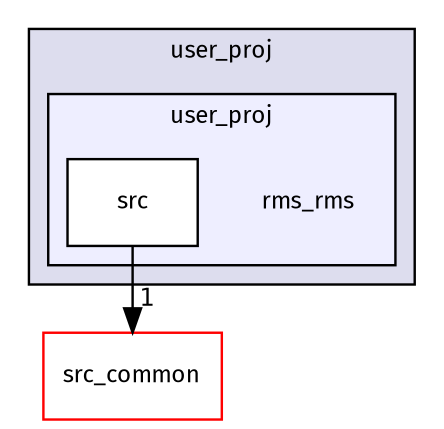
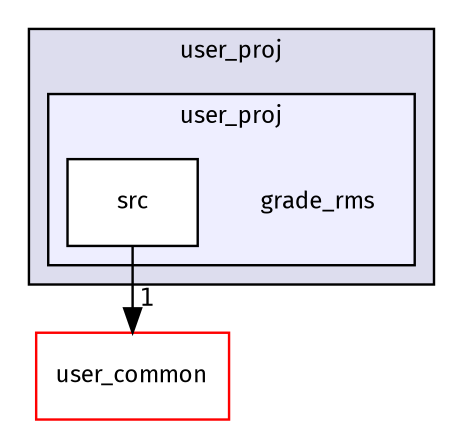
  digraph {
    compound=true
    fontname="Fira Sans"
    node [fontname="Fira Sans" fontsize=10 shape=box fillcolor=white style=filled]
-   n1 [label=rms_rms shape=plaintext fillcolor="" style=""]
+   n1 [label=grade_rms shape=plaintext fillcolor="" style=""]
    n2 [label=src]
-   n3 [color=red label=src_common]
+   n3 [color=red label=user_common]
    subgraph cluster_1 {
      bgcolor="#ddddee"
      fontsize=10
      label=user_proj
      pencolor=black
      subgraph cluster_2 {
        bgcolor="#eeeeff"
        fontsize=10
        pencolor=black
        n1
        n2
      }
    }
    n2 -> n3 [headlabel=1 labeldistance=1.5 labelfontname=Helvetica labelfontsize=10 fontname="Fira Sans"]
  }
